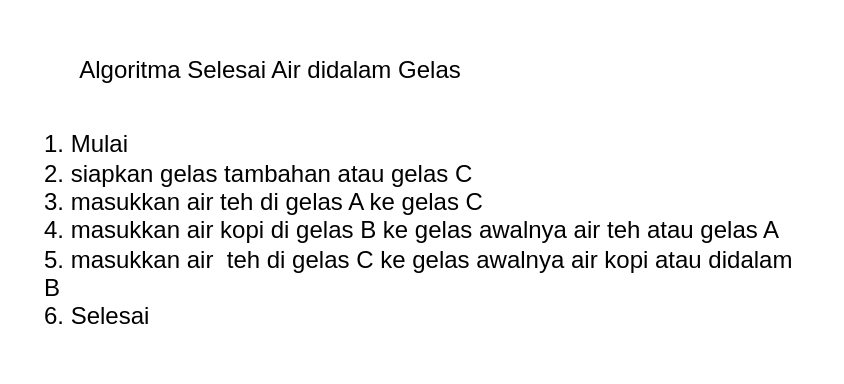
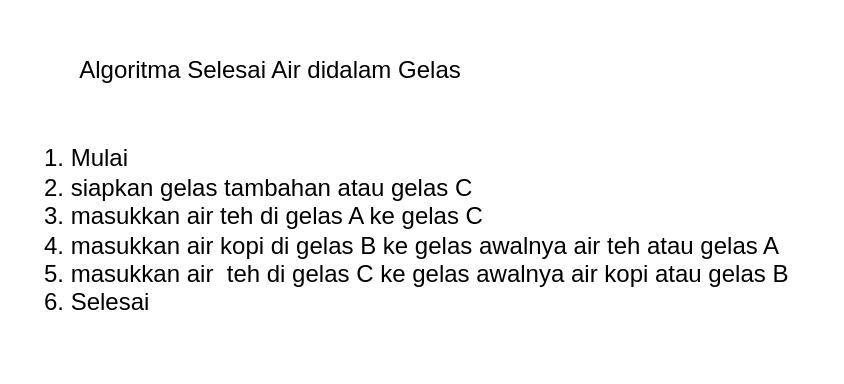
  <mxCell id="0" />
  <mxCell id="1" parent="0" />
  <mxCell id="2" value="Algoritma Selesai Air didalam Gelas" style="text;html=1;strokeColor=none;fillColor=none;align=center;verticalAlign=middle;whiteSpace=wrap;rounded=0;" vertex="1" parent="1"><mxGeometry x="20" y="20" width="230" height="30" as="geometry" /></mxCell>
- <mxCell id="3" value="1. Mulai&lt;br&gt;2. siapkan gelas tambahan atau gelas C&lt;br&gt;3. masukkan air teh di gelas A ke gelas C&lt;br&gt;4. masukkan air kopi di gelas B ke gelas awalnya air teh atau gelas A&lt;br&gt;5. masukkan air&amp;nbsp; teh di gelas C ke gelas awalnya air kopi atau didalam B&lt;br&gt;6. Selesai" style="text;html=1;strokeColor=none;fillColor=none;align=left;verticalAlign=middle;whiteSpace=wrap;rounded=0;" vertex="1" parent="1"><mxGeometry x="20" y="60" width="380" height="110" as="geometry" /></mxCell>
+ <mxCell id="3" value="1. Mulai&lt;br&gt;2. siapkan gelas tambahan atau gelas C&lt;br&gt;3. masukkan air teh di gelas A ke gelas C&lt;br&gt;4. masukkan air kopi di gelas B ke gelas awalnya air teh atau gelas A&lt;br&gt;5. masukkan air&amp;nbsp; teh di gelas C ke gelas awalnya air kopi atau gelas B&lt;br&gt;6. Selesai" style="text;html=1;strokeColor=none;fillColor=none;align=left;verticalAlign=middle;whiteSpace=wrap;rounded=0;" vertex="1" parent="1"><mxGeometry x="20" y="60" width="380" height="110" as="geometry" /></mxCell>
